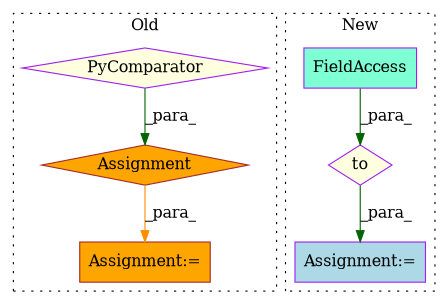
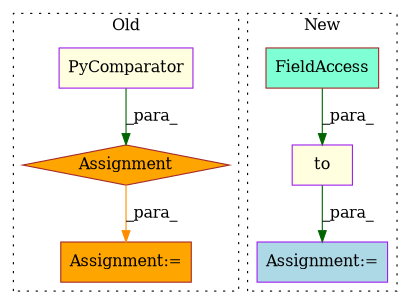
  digraph {
    node [a=7 color=purple fillcolor=orange shape=box style=filled]
    edge [color=darkgreen]
    n1 [a=109 color=brown l=147 label=Assignment s=353 shape=diamond]
    n2 [color=brown l=12 label="Assignment:=" s=341]
-   n3 [a=113 fillcolor=lightyellow l=44 label=PyComparator s=448 shape=diamond]
-   n4 [a=32 fillcolor=lightyellow l="3,1" label=to s="316,330" shape=diamond]
-   n5 [a=22 fillcolor=aquamarine l=11 label=FieldAccess s=319]
+   n3 [a=113 fillcolor=lightyellow l=44 label=PyComparator s=448]
+   n4 [a=32 fillcolor=lightyellow l="3,1" label=to s="316,330"]
+   n5 [a=22 color=brown fillcolor=aquamarine l=11 label=FieldAccess s=319]
    n6 [fillcolor=lightblue l=1 label="Assignment:=" s=283]
    subgraph cluster_1 {
      label=Old
      style=dotted
      n1
      n2
      n3
    }
    subgraph cluster_2 {
      label=New
      style=dotted
      n4
      n5
      n6
    }
    n1 -> n2 [color=darkorange label=_para_]
    n3 -> n1 [label=_para_]
    n4 -> n6 [label=_para_]
    n5 -> n4 [label=_para_]
  }
